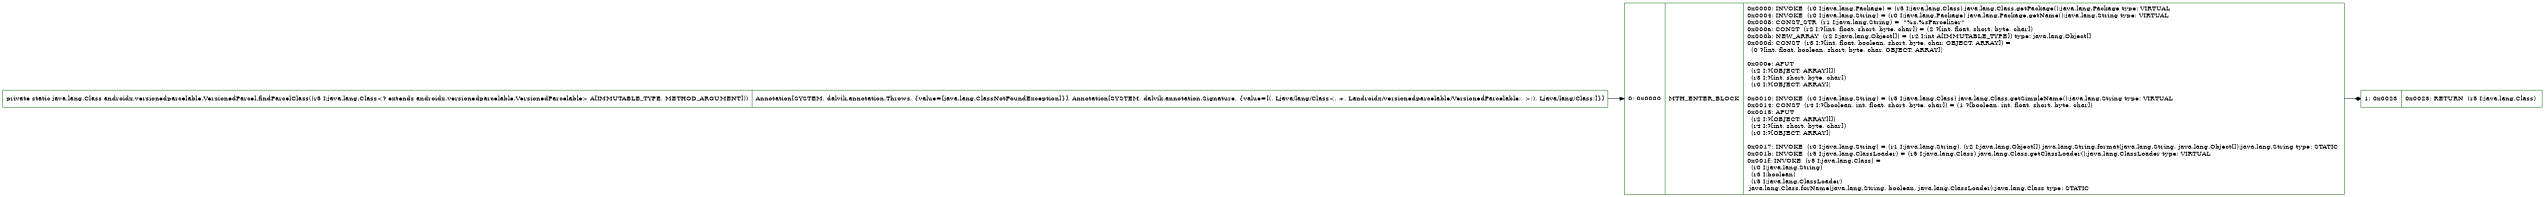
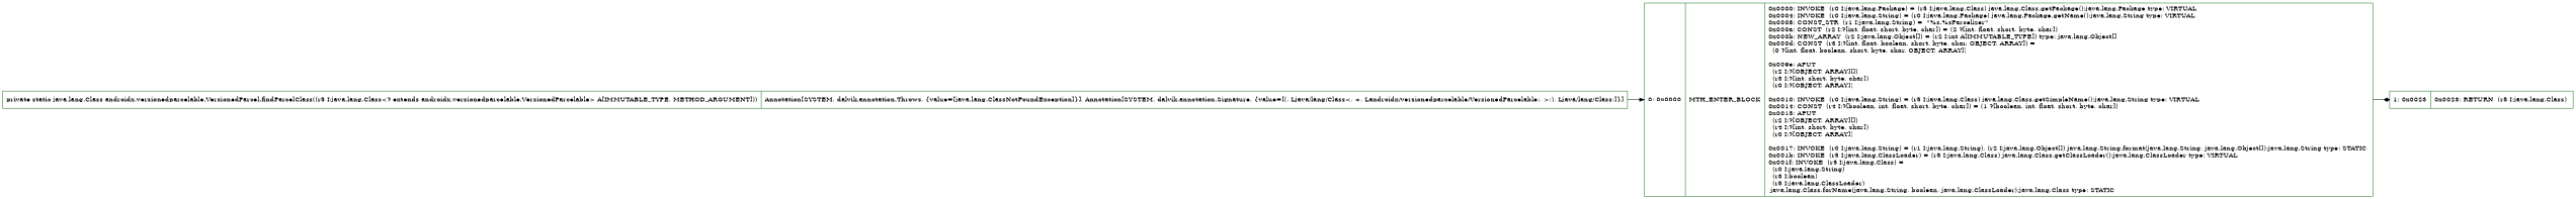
  digraph {
    rankdir=LR
    node [shape=record color=darkgreen]
-   n1 [label="{0\:\ 0x0000|MTH_ENTER_BLOCK\l|0x0000: INVOKE  (r0 I:java.lang.Package) = (r5 I:java.lang.Class) java.lang.Class.getPackage():java.lang.Package type: VIRTUAL \l0x0004: INVOKE  (r0 I:java.lang.String) = (r0 I:java.lang.Package) java.lang.Package.getName():java.lang.String type: VIRTUAL \l0x0008: CONST_STR  (r1 I:java.lang.String) =  \"%s.%sParcelizer\" \l0x000a: CONST  (r2 I:?[int, float, short, byte, char]) = (2 ?[int, float, short, byte, char]) \l0x000b: NEW_ARRAY  (r2 I:java.lang.Object[]) = (r2 I:int A[IMMUTABLE_TYPE]) type: java.lang.Object[] \l0x000d: CONST  (r3 I:?[int, float, boolean, short, byte, char, OBJECT, ARRAY]) = \l  (0 ?[int, float, boolean, short, byte, char, OBJECT, ARRAY])\l \l0x000e: APUT  \l  (r2 I:?[OBJECT, ARRAY][])\l  (r3 I:?[int, short, byte, char])\l  (r0 I:?[OBJECT, ARRAY])\l \l0x0010: INVOKE  (r0 I:java.lang.String) = (r5 I:java.lang.Class) java.lang.Class.getSimpleName():java.lang.String type: VIRTUAL \l0x0014: CONST  (r4 I:?[boolean, int, float, short, byte, char]) = (1 ?[boolean, int, float, short, byte, char]) \l0x0015: APUT  \l  (r2 I:?[OBJECT, ARRAY][])\l  (r4 I:?[int, short, byte, char])\l  (r0 I:?[OBJECT, ARRAY])\l \l0x0017: INVOKE  (r0 I:java.lang.String) = (r1 I:java.lang.String), (r2 I:java.lang.Object[]) java.lang.String.format(java.lang.String, java.lang.Object[]):java.lang.String type: STATIC \l0x001b: INVOKE  (r5 I:java.lang.ClassLoader) = (r5 I:java.lang.Class) java.lang.Class.getClassLoader():java.lang.ClassLoader type: VIRTUAL \l0x001f: INVOKE  (r5 I:java.lang.Class) = \l  (r0 I:java.lang.String)\l  (r3 I:boolean)\l  (r5 I:java.lang.ClassLoader)\l java.lang.Class.forName(java.lang.String, boolean, java.lang.ClassLoader):java.lang.Class type: STATIC \l}"]
+   n1 [label="{0\:\ 0x0000|MTH_ENTER_BLOCK\l|0x0000: INVOKE  (r0 I:java.lang.Package) = (r5 I:java.lang.Class) java.lang.Class.getPackage():java.lang.Package type: VIRTUAL \l0x0004: INVOKE  (r0 I:java.lang.String) = (r0 I:java.lang.Package) java.lang.Package.getName():java.lang.String type: VIRTUAL \l0x0008: CONST_STR  (r1 I:java.lang.String) =  \"%s.%sParcelizer\" \l0x000a: CONST  (r2 I:?[int, float, short, byte, char]) = (2 ?[int, float, short, byte, char]) \l0x000b: NEW_ARRAY  (r2 I:java.lang.Object[]) = (r2 I:int A[IMMUTABLE_TYPE]) type: java.lang.Object[] \l0x000d: CONST  (r3 I:?[int, float, boolean, short, byte, char, OBJECT, ARRAY]) = \l  (0 ?[int, float, boolean, short, byte, char, OBJECT, ARRAY])\l \l0x009e: APUT  \l  (r2 I:?[OBJECT, ARRAY][])\l  (r3 I:?[int, short, byte, char])\l  (r0 I:?[OBJECT, ARRAY])\l \l0x0010: INVOKE  (r0 I:java.lang.String) = (r5 I:java.lang.Class) java.lang.Class.getSimpleName():java.lang.String type: VIRTUAL \l0x0014: CONST  (r4 I:?[boolean, int, float, short, byte, char]) = (1 ?[boolean, int, float, short, byte, char]) \l0x0015: APUT  \l  (r2 I:?[OBJECT, ARRAY][])\l  (r4 I:?[int, short, byte, char])\l  (r0 I:?[OBJECT, ARRAY])\l \l0x0017: INVOKE  (r0 I:java.lang.String) = (r1 I:java.lang.String), (r2 I:java.lang.Object[]) java.lang.String.format(java.lang.String, java.lang.Object[]):java.lang.String type: STATIC \l0x001b: INVOKE  (r5 I:java.lang.ClassLoader) = (r5 I:java.lang.Class) java.lang.Class.getClassLoader():java.lang.ClassLoader type: VIRTUAL \l0x001f: INVOKE  (r5 I:java.lang.Class) = \l  (r0 I:java.lang.String)\l  (r3 I:boolean)\l  (r5 I:java.lang.ClassLoader)\l java.lang.Class.forName(java.lang.String, boolean, java.lang.ClassLoader):java.lang.Class type: STATIC \l}"]
    n2 [label="{1\:\ 0x0023|0x0023: RETURN  (r5 I:java.lang.Class) \l}"]
    n3 [label="{private static java.lang.Class androidx.versionedparcelable.VersionedParcel.findParcelClass((r5 I:java.lang.Class\<? extends androidx.versionedparcelable.VersionedParcelable\> A[IMMUTABLE_TYPE, METHOD_ARGUMENT]))  | Annotation[SYSTEM, dalvik.annotation.Throws, \{value=[java.lang.ClassNotFoundException]\}], Annotation[SYSTEM, dalvik.annotation.Signature, \{value=[(, Ljava\/lang\/Class\<, +, Landroidx\/versionedparcelable\/VersionedParcelable;, \>;), Ljava\/lang\/Class;]\}]\l}"]
    n1 -> n2 [arrowhead=diamond]
    n3 -> n1 [arrowhead=normal]
  }
